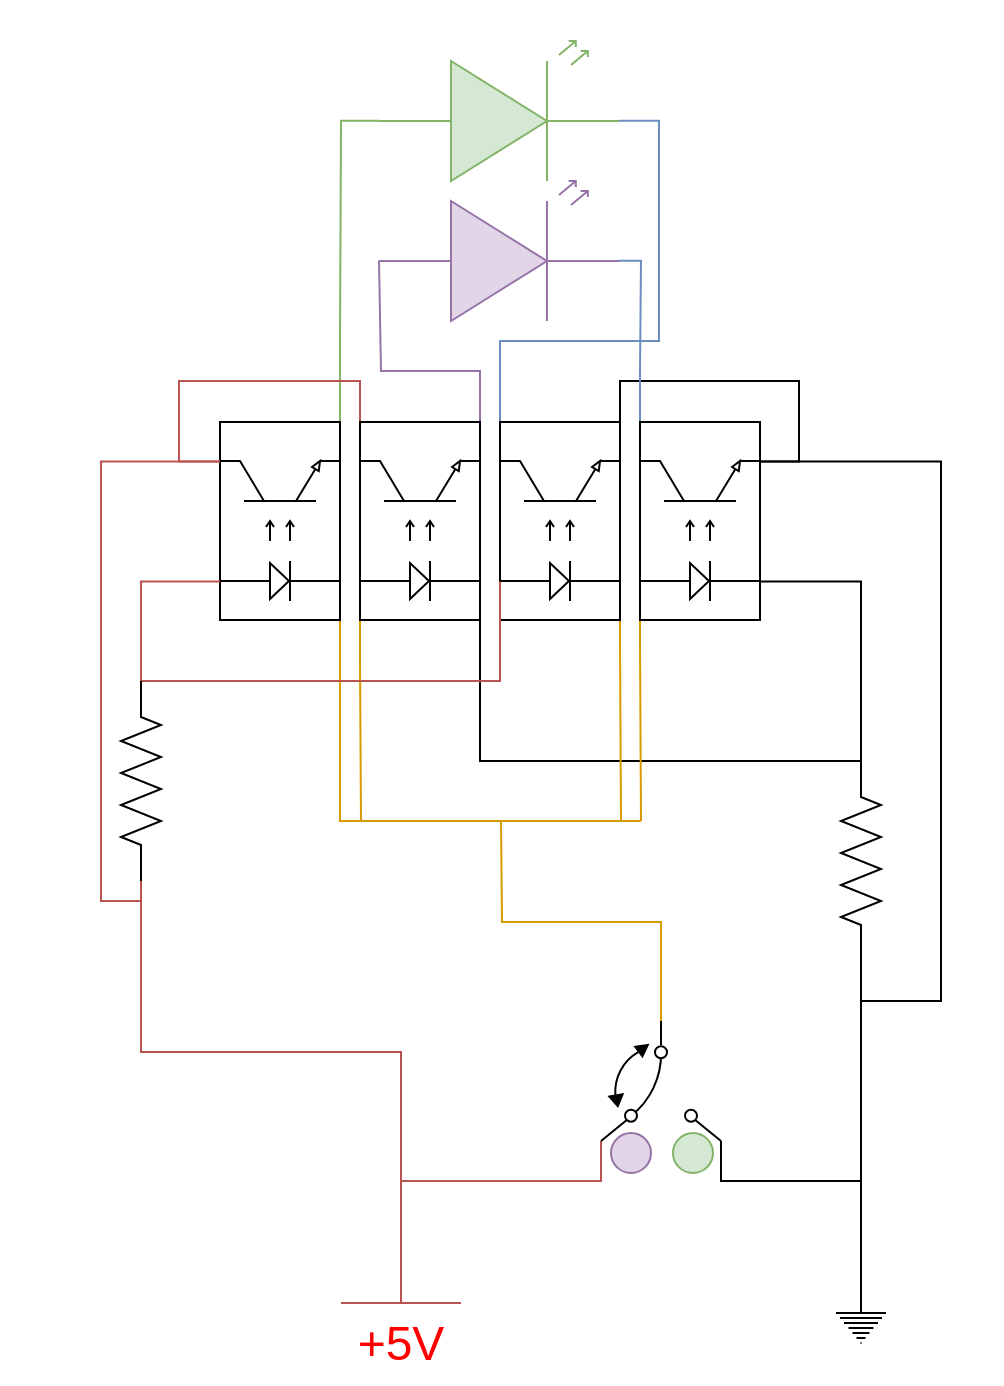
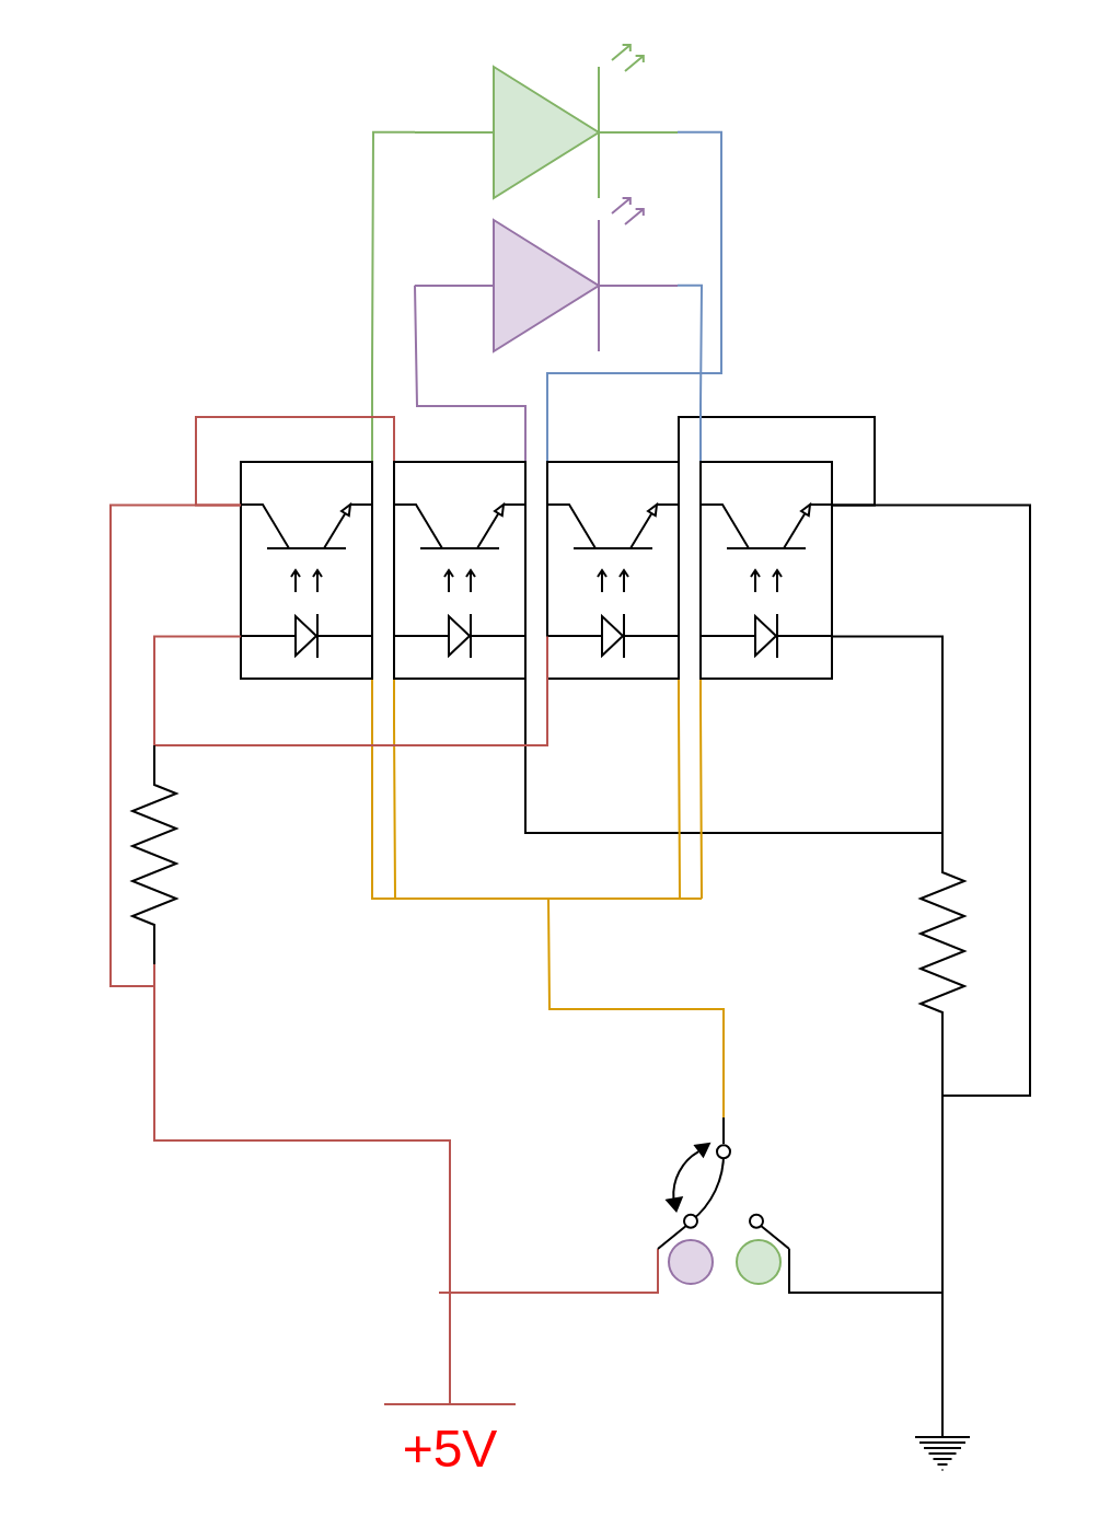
  <mxCell id="0" />
  <mxCell id="1" parent="0" />
- <mxCell id="2" value="&lt;font color=&quot;#ff0000&quot;&gt;+5V&lt;/font&gt;" style="pointerEvents=1;verticalLabelPosition=bottom;shadow=0;dashed=0;align=center;html=1;verticalAlign=top;shape=mxgraph.electrical.signal_sources.vss2;fontSize=24;flipV=1;fillColor=#f8cecc;strokeColor=#b85450;" vertex="1" parent="1"><mxGeometry x="170" y="611" width="60" height="40" as="geometry" /></mxCell>
+ <mxCell id="2" value="&lt;font color=&quot;#ff0000&quot;&gt;+5V&lt;/font&gt;" style="pointerEvents=1;verticalLabelPosition=bottom;shadow=0;dashed=0;align=center;html=1;verticalAlign=top;shape=mxgraph.electrical.signal_sources.vss2;fontSize=24;flipV=1;fillColor=#f8cecc;strokeColor=#b85450;" vertex="1" parent="1"><mxGeometry x="175" y="601" width="60" height="40" as="geometry" /></mxCell>
  <mxCell id="3" style="edgeStyle=orthogonalEdgeStyle;shape=connector;rounded=0;orthogonalLoop=1;jettySize=auto;html=1;exitX=0.5;exitY=0;exitDx=0;exitDy=0;exitPerimeter=0;entryX=1;entryY=0.5;entryDx=0;entryDy=0;entryPerimeter=0;labelBackgroundColor=default;strokeColor=default;fontFamily=Helvetica;fontSize=11;fontColor=default;endArrow=none;endFill=0;" edge="1" parent="1" source="4" target="27"><mxGeometry relative="1" as="geometry" /></mxCell>
  <mxCell id="4" value="" style="pointerEvents=1;verticalLabelPosition=bottom;shadow=0;dashed=0;align=center;html=1;verticalAlign=top;shape=mxgraph.electrical.signal_sources.protective_earth;" vertex="1" parent="1"><mxGeometry x="417.5" y="651" width="25" height="20" as="geometry" /></mxCell>
  <mxCell id="5" style="edgeStyle=orthogonalEdgeStyle;shape=connector;rounded=0;orthogonalLoop=1;jettySize=auto;html=1;exitX=0.195;exitY=1;exitDx=0;exitDy=0;exitPerimeter=0;labelBackgroundColor=default;strokeColor=#d79b00;fontFamily=Helvetica;fontSize=11;fontColor=default;endArrow=none;endFill=0;fillColor=#ffe6cc;" edge="1" parent="1" source="7"><mxGeometry relative="1" as="geometry"><mxPoint x="320" y="410" as="targetPoint" /><Array as="points"><mxPoint x="170" y="410" /></Array></mxGeometry></mxCell>
  <mxCell id="6" style="edgeStyle=orthogonalEdgeStyle;shape=connector;rounded=0;orthogonalLoop=1;jettySize=auto;html=1;exitX=0.8;exitY=1;exitDx=0;exitDy=0;exitPerimeter=0;entryX=0;entryY=0.57;entryDx=0;entryDy=0;entryPerimeter=0;labelBackgroundColor=default;strokeColor=#82b366;fontFamily=Helvetica;fontSize=11;fontColor=default;endArrow=none;endFill=0;fillColor=#d5e8d4;" edge="1" parent="1" source="7" target="32"><mxGeometry relative="1" as="geometry"><Array as="points"><mxPoint x="169" y="170" /><mxPoint x="170" y="60" /></Array></mxGeometry></mxCell>
  <mxCell id="7" value="" style="verticalLabelPosition=bottom;shadow=0;dashed=0;align=center;html=1;verticalAlign=top;shape=mxgraph.electrical.opto_electronics.opto-coupler;rotation=-90;" vertex="1" parent="1"><mxGeometry x="90" y="230" width="99" height="60" as="geometry" /></mxCell>
  <mxCell id="8" style="edgeStyle=orthogonalEdgeStyle;rounded=0;orthogonalLoop=1;jettySize=auto;html=1;exitX=0.195;exitY=1;exitDx=0;exitDy=0;exitPerimeter=0;entryX=0;entryY=0.5;entryDx=0;entryDy=0;entryPerimeter=0;endArrow=none;endFill=0;" edge="1" parent="1" source="12" target="27"><mxGeometry relative="1" as="geometry"><mxPoint x="250" y="450" as="targetPoint" /><Array as="points"><mxPoint x="240" y="380" /></Array></mxGeometry></mxCell>
  <mxCell id="9" style="edgeStyle=orthogonalEdgeStyle;shape=connector;rounded=0;orthogonalLoop=1;jettySize=auto;html=1;exitX=0.195;exitY=0;exitDx=0;exitDy=0;exitPerimeter=0;labelBackgroundColor=default;strokeColor=#d79b00;fontFamily=Helvetica;fontSize=11;fontColor=default;endArrow=none;endFill=0;fillColor=#ffe6cc;" edge="1" parent="1" source="12"><mxGeometry relative="1" as="geometry"><mxPoint x="180" y="410" as="targetPoint" /><Array as="points"><mxPoint x="180" y="330" /><mxPoint x="180" y="330" /></Array></mxGeometry></mxCell>
  <mxCell id="10" style="edgeStyle=orthogonalEdgeStyle;shape=connector;rounded=0;orthogonalLoop=1;jettySize=auto;html=1;exitX=0.8;exitY=1;exitDx=0;exitDy=0;exitPerimeter=0;entryX=0;entryY=0.57;entryDx=0;entryDy=0;entryPerimeter=0;labelBackgroundColor=default;strokeColor=#9673a6;fontFamily=Helvetica;fontSize=11;fontColor=default;endArrow=none;endFill=0;fillColor=#e1d5e7;" edge="1" parent="1" source="12" target="33"><mxGeometry relative="1" as="geometry"><Array as="points"><mxPoint x="239" y="185" /><mxPoint x="190" y="185" /><mxPoint x="190" y="130" /></Array></mxGeometry></mxCell>
  <mxCell id="11" style="edgeStyle=orthogonalEdgeStyle;shape=connector;rounded=0;orthogonalLoop=1;jettySize=auto;html=1;exitX=0.8;exitY=0;exitDx=0;exitDy=0;exitPerimeter=0;entryX=0.8;entryY=0;entryDx=0;entryDy=0;entryPerimeter=0;labelBackgroundColor=default;strokeColor=#b85450;fontFamily=Helvetica;fontSize=11;fontColor=default;endArrow=none;endFill=0;fillColor=#f8cecc;" edge="1" parent="1" source="12" target="7"><mxGeometry relative="1" as="geometry"><Array as="points"><mxPoint x="179" y="190" /><mxPoint x="89" y="190" /><mxPoint x="89" y="230" /></Array></mxGeometry></mxCell>
  <mxCell id="12" value="" style="verticalLabelPosition=bottom;shadow=0;dashed=0;align=center;html=1;verticalAlign=top;shape=mxgraph.electrical.opto_electronics.opto-coupler;rotation=-90;" vertex="1" parent="1"><mxGeometry x="160" y="230" width="99" height="60" as="geometry" /></mxCell>
  <mxCell id="13" style="edgeStyle=orthogonalEdgeStyle;shape=connector;rounded=0;orthogonalLoop=1;jettySize=auto;html=1;exitX=0.195;exitY=1;exitDx=0;exitDy=0;exitPerimeter=0;labelBackgroundColor=default;strokeColor=#d79b00;fontFamily=Helvetica;fontSize=11;fontColor=default;endArrow=none;endFill=0;fillColor=#ffe6cc;" edge="1" parent="1" source="16"><mxGeometry relative="1" as="geometry"><mxPoint x="310" y="410" as="targetPoint" /><Array as="points"><mxPoint x="310" y="320" /><mxPoint x="310" y="320" /></Array></mxGeometry></mxCell>
  <mxCell id="14" style="edgeStyle=orthogonalEdgeStyle;shape=connector;rounded=0;orthogonalLoop=1;jettySize=auto;html=1;exitX=0.8;exitY=1;exitDx=0;exitDy=0;exitPerimeter=0;entryX=0.8;entryY=1;entryDx=0;entryDy=0;entryPerimeter=0;labelBackgroundColor=default;strokeColor=default;fontFamily=Helvetica;fontSize=11;fontColor=default;endArrow=none;endFill=0;" edge="1" parent="1" source="16" target="20"><mxGeometry relative="1" as="geometry"><Array as="points"><mxPoint x="309" y="190" /><mxPoint x="399" y="190" /><mxPoint x="399" y="230" /></Array></mxGeometry></mxCell>
  <mxCell id="15" style="edgeStyle=orthogonalEdgeStyle;shape=connector;rounded=0;orthogonalLoop=1;jettySize=auto;html=1;exitX=0.8;exitY=0;exitDx=0;exitDy=0;exitPerimeter=0;entryX=1;entryY=0.57;entryDx=0;entryDy=0;entryPerimeter=0;labelBackgroundColor=default;strokeColor=#6c8ebf;fontFamily=Helvetica;fontSize=11;fontColor=default;endArrow=none;endFill=0;fillColor=#dae8fc;" edge="1" parent="1" source="16" target="32"><mxGeometry relative="1" as="geometry"><Array as="points"><mxPoint x="249" y="170" /><mxPoint x="329" y="170" /><mxPoint x="329" y="60" /></Array></mxGeometry></mxCell>
  <mxCell id="16" value="" style="verticalLabelPosition=bottom;shadow=0;dashed=0;align=center;html=1;verticalAlign=top;shape=mxgraph.electrical.opto_electronics.opto-coupler;rotation=-90;" vertex="1" parent="1"><mxGeometry x="230" y="230" width="99" height="60" as="geometry" /></mxCell>
  <mxCell id="17" style="edgeStyle=orthogonalEdgeStyle;rounded=0;orthogonalLoop=1;jettySize=auto;html=1;exitX=0.195;exitY=1;exitDx=0;exitDy=0;exitPerimeter=0;entryX=0;entryY=0.5;entryDx=0;entryDy=0;entryPerimeter=0;endArrow=none;endFill=0;" edge="1" parent="1" source="20" target="27"><mxGeometry relative="1" as="geometry" /></mxCell>
  <mxCell id="18" style="edgeStyle=orthogonalEdgeStyle;shape=connector;rounded=0;orthogonalLoop=1;jettySize=auto;html=1;exitX=0.195;exitY=0;exitDx=0;exitDy=0;exitPerimeter=0;labelBackgroundColor=default;strokeColor=#d79b00;fontFamily=Helvetica;fontSize=11;fontColor=default;endArrow=none;endFill=0;fillColor=#ffe6cc;" edge="1" parent="1" source="20"><mxGeometry relative="1" as="geometry"><mxPoint x="320" y="410" as="targetPoint" /><Array as="points"><mxPoint x="320" y="320" /><mxPoint x="320" y="320" /></Array></mxGeometry></mxCell>
  <mxCell id="19" style="edgeStyle=orthogonalEdgeStyle;shape=connector;rounded=0;orthogonalLoop=1;jettySize=auto;html=1;exitX=0.8;exitY=0;exitDx=0;exitDy=0;exitPerimeter=0;entryX=1;entryY=0.57;entryDx=0;entryDy=0;entryPerimeter=0;labelBackgroundColor=default;strokeColor=#6c8ebf;fontFamily=Helvetica;fontSize=11;fontColor=default;endArrow=none;endFill=0;fillColor=#dae8fc;" edge="1" parent="1" source="20" target="33"><mxGeometry relative="1" as="geometry"><Array as="points"><mxPoint x="319" y="185" /><mxPoint x="320" y="130" /></Array></mxGeometry></mxCell>
  <mxCell id="20" value="" style="verticalLabelPosition=bottom;shadow=0;dashed=0;align=center;html=1;verticalAlign=top;shape=mxgraph.electrical.opto_electronics.opto-coupler;rotation=-90;" vertex="1" parent="1"><mxGeometry x="300" y="230" width="99" height="60" as="geometry" /></mxCell>
  <mxCell id="21" style="edgeStyle=orthogonalEdgeStyle;rounded=0;orthogonalLoop=1;jettySize=auto;html=1;exitX=1;exitY=0.5;exitDx=0;exitDy=0;exitPerimeter=0;entryX=0.5;entryY=1;entryDx=0;entryDy=0;entryPerimeter=0;fillColor=#f8cecc;strokeColor=#b85450;endArrow=none;endFill=0;" edge="1" parent="1" source="25" target="2"><mxGeometry relative="1" as="geometry" /></mxCell>
  <mxCell id="22" style="edgeStyle=orthogonalEdgeStyle;rounded=0;orthogonalLoop=1;jettySize=auto;html=1;exitX=0;exitY=0.5;exitDx=0;exitDy=0;exitPerimeter=0;entryX=0.195;entryY=0;entryDx=0;entryDy=0;entryPerimeter=0;fillColor=#f8cecc;strokeColor=#b85450;endArrow=none;endFill=0;" edge="1" parent="1" source="25" target="7"><mxGeometry relative="1" as="geometry" /></mxCell>
  <mxCell id="23" style="edgeStyle=orthogonalEdgeStyle;rounded=0;orthogonalLoop=1;jettySize=auto;html=1;exitX=0;exitY=0.5;exitDx=0;exitDy=0;exitPerimeter=0;entryX=0.195;entryY=0;entryDx=0;entryDy=0;entryPerimeter=0;fillColor=#f8cecc;strokeColor=#b85450;endArrow=none;endFill=0;" edge="1" parent="1" source="25" target="16"><mxGeometry relative="1" as="geometry"><Array as="points"><mxPoint x="250" y="340" /></Array></mxGeometry></mxCell>
  <mxCell id="24" style="edgeStyle=orthogonalEdgeStyle;shape=connector;rounded=0;orthogonalLoop=1;jettySize=auto;html=1;exitX=1;exitY=0.5;exitDx=0;exitDy=0;exitPerimeter=0;entryX=0.8;entryY=0;entryDx=0;entryDy=0;entryPerimeter=0;labelBackgroundColor=default;strokeColor=#b85450;fontFamily=Helvetica;fontSize=11;fontColor=default;endArrow=none;endFill=0;fillColor=#f8cecc;" edge="1" parent="1" source="25" target="7"><mxGeometry relative="1" as="geometry"><Array as="points"><mxPoint x="70" y="450" /><mxPoint x="50" y="450" /><mxPoint x="50" y="230" /></Array></mxGeometry></mxCell>
  <mxCell id="25" value="" style="pointerEvents=1;verticalLabelPosition=bottom;shadow=0;dashed=0;align=center;html=1;verticalAlign=top;shape=mxgraph.electrical.resistors.resistor_2;rotation=90;" vertex="1" parent="1"><mxGeometry x="20" y="380" width="100" height="20" as="geometry" /></mxCell>
  <mxCell id="26" style="edgeStyle=orthogonalEdgeStyle;shape=connector;rounded=0;orthogonalLoop=1;jettySize=auto;html=1;exitX=1;exitY=0.5;exitDx=0;exitDy=0;exitPerimeter=0;entryX=0.8;entryY=1;entryDx=0;entryDy=0;entryPerimeter=0;labelBackgroundColor=default;strokeColor=default;fontFamily=Helvetica;fontSize=11;fontColor=default;endArrow=none;endFill=0;" edge="1" parent="1" source="27" target="20"><mxGeometry relative="1" as="geometry"><Array as="points"><mxPoint x="430" y="500" /><mxPoint x="470" y="500" /><mxPoint x="470" y="230" /></Array></mxGeometry></mxCell>
  <mxCell id="27" value="" style="pointerEvents=1;verticalLabelPosition=bottom;shadow=0;dashed=0;align=center;html=1;verticalAlign=top;shape=mxgraph.electrical.resistors.resistor_2;rotation=90;" vertex="1" parent="1"><mxGeometry x="380" y="420" width="100" height="20" as="geometry" /></mxCell>
  <mxCell id="28" style="edgeStyle=orthogonalEdgeStyle;shape=connector;rounded=0;orthogonalLoop=1;jettySize=auto;html=1;exitX=0.5;exitY=0;exitDx=0;exitDy=0;labelBackgroundColor=default;strokeColor=#d79b00;fontFamily=Helvetica;fontSize=11;fontColor=default;endArrow=none;endFill=0;fillColor=#ffe6cc;" edge="1" parent="1" source="31"><mxGeometry relative="1" as="geometry"><mxPoint x="250" y="410" as="targetPoint" /></mxGeometry></mxCell>
  <mxCell id="29" style="edgeStyle=orthogonalEdgeStyle;shape=connector;rounded=0;orthogonalLoop=1;jettySize=auto;html=1;exitX=0;exitY=1;exitDx=0;exitDy=0;labelBackgroundColor=default;strokeColor=#b85450;fontFamily=Helvetica;fontSize=11;fontColor=default;endArrow=none;endFill=0;fillColor=#f8cecc;" edge="1" parent="1" source="31"><mxGeometry relative="1" as="geometry"><mxPoint x="200" y="590" as="targetPoint" /><Array as="points"><mxPoint x="300" y="590" /></Array></mxGeometry></mxCell>
  <mxCell id="30" style="edgeStyle=orthogonalEdgeStyle;shape=connector;rounded=0;orthogonalLoop=1;jettySize=auto;html=1;exitX=1;exitY=1;exitDx=0;exitDy=0;labelBackgroundColor=default;strokeColor=default;fontFamily=Helvetica;fontSize=11;fontColor=default;endArrow=none;endFill=0;" edge="1" parent="1" source="31"><mxGeometry relative="1" as="geometry"><mxPoint x="430" y="610" as="targetPoint" /><Array as="points"><mxPoint x="360" y="590" /><mxPoint x="430" y="590" /></Array></mxGeometry></mxCell>
  <mxCell id="31" value="" style="pointerEvents=1;verticalLabelPosition=bottom;shadow=0;dashed=0;align=center;html=1;verticalAlign=top;shape=mxgraph.electrical.electro-mechanical.threePositionSwitch2;elSwitchState=1;fontFamily=Helvetica;fontSize=11;fontColor=default;" vertex="1" parent="1"><mxGeometry x="300" y="510" width="60" height="60" as="geometry" /></mxCell>
  <mxCell id="32" value="" style="verticalLabelPosition=bottom;shadow=0;dashed=0;align=center;html=1;verticalAlign=top;shape=mxgraph.electrical.opto_electronics.led_2;pointerEvents=1;fontFamily=Helvetica;fontSize=11;fillColor=#d5e8d4;strokeColor=#82b366;" vertex="1" parent="1"><mxGeometry x="189" y="20" width="120" height="70" as="geometry" /></mxCell>
  <mxCell id="33" value="" style="verticalLabelPosition=bottom;shadow=0;dashed=0;align=center;html=1;verticalAlign=top;shape=mxgraph.electrical.opto_electronics.led_2;pointerEvents=1;fontFamily=Helvetica;fontSize=11;fillColor=#e1d5e7;strokeColor=#9673a6;" vertex="1" parent="1"><mxGeometry x="189" y="90" width="120" height="70" as="geometry" /></mxCell>
  <mxCell id="34" value="" style="ellipse;whiteSpace=wrap;html=1;aspect=fixed;fontFamily=Helvetica;fontSize=11;fillColor=#e1d5e7;strokeColor=#9673a6;" vertex="1" parent="1"><mxGeometry x="305" y="566" width="20" height="20" as="geometry" /></mxCell>
  <mxCell id="35" value="" style="ellipse;whiteSpace=wrap;html=1;aspect=fixed;fontFamily=Helvetica;fontSize=11;fillColor=#d5e8d4;strokeColor=#82b366;" vertex="1" parent="1"><mxGeometry x="336" y="566" width="20" height="20" as="geometry" /></mxCell>
